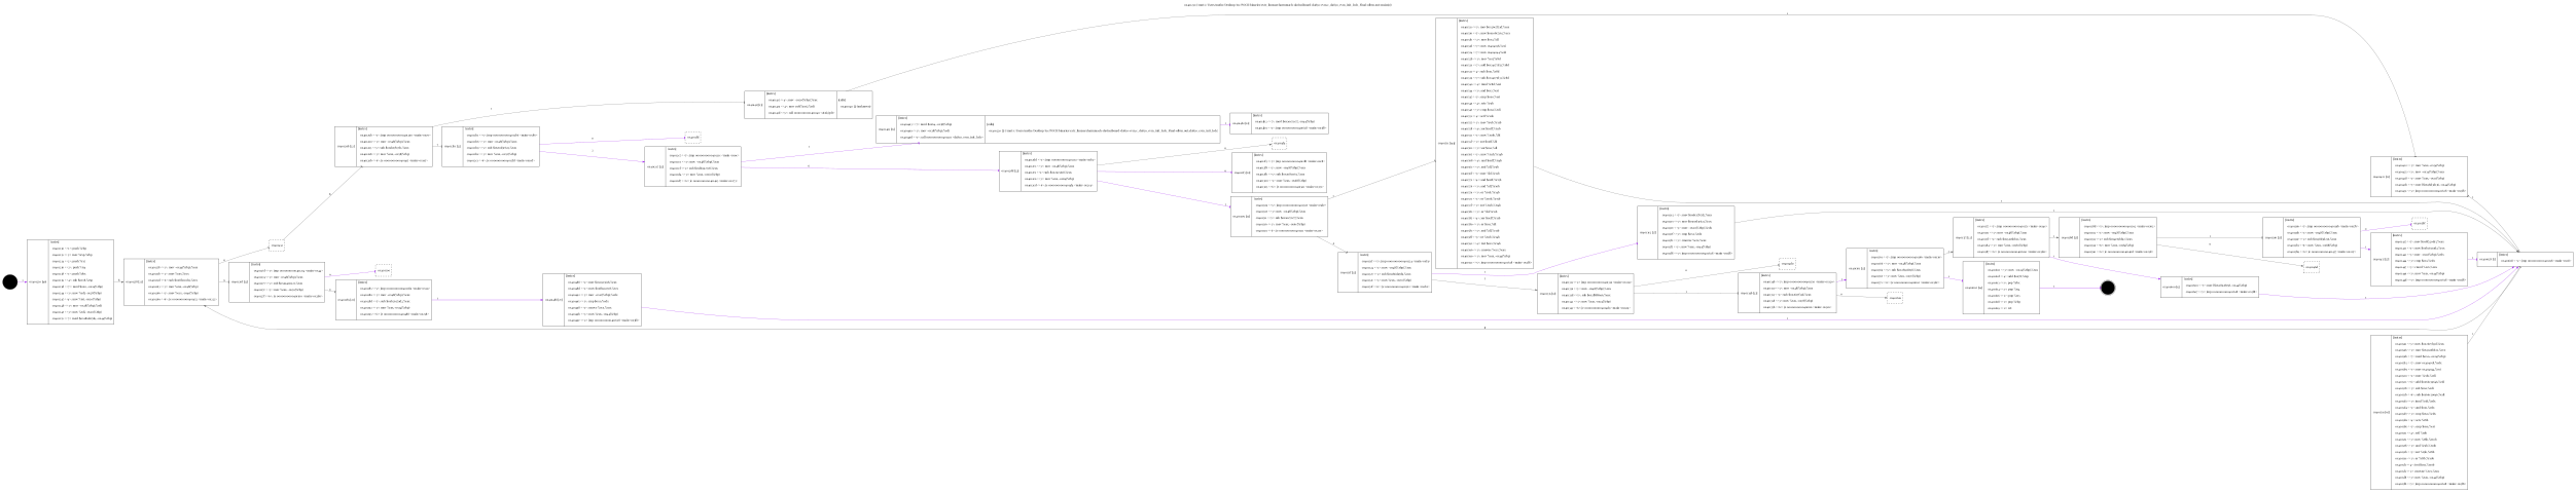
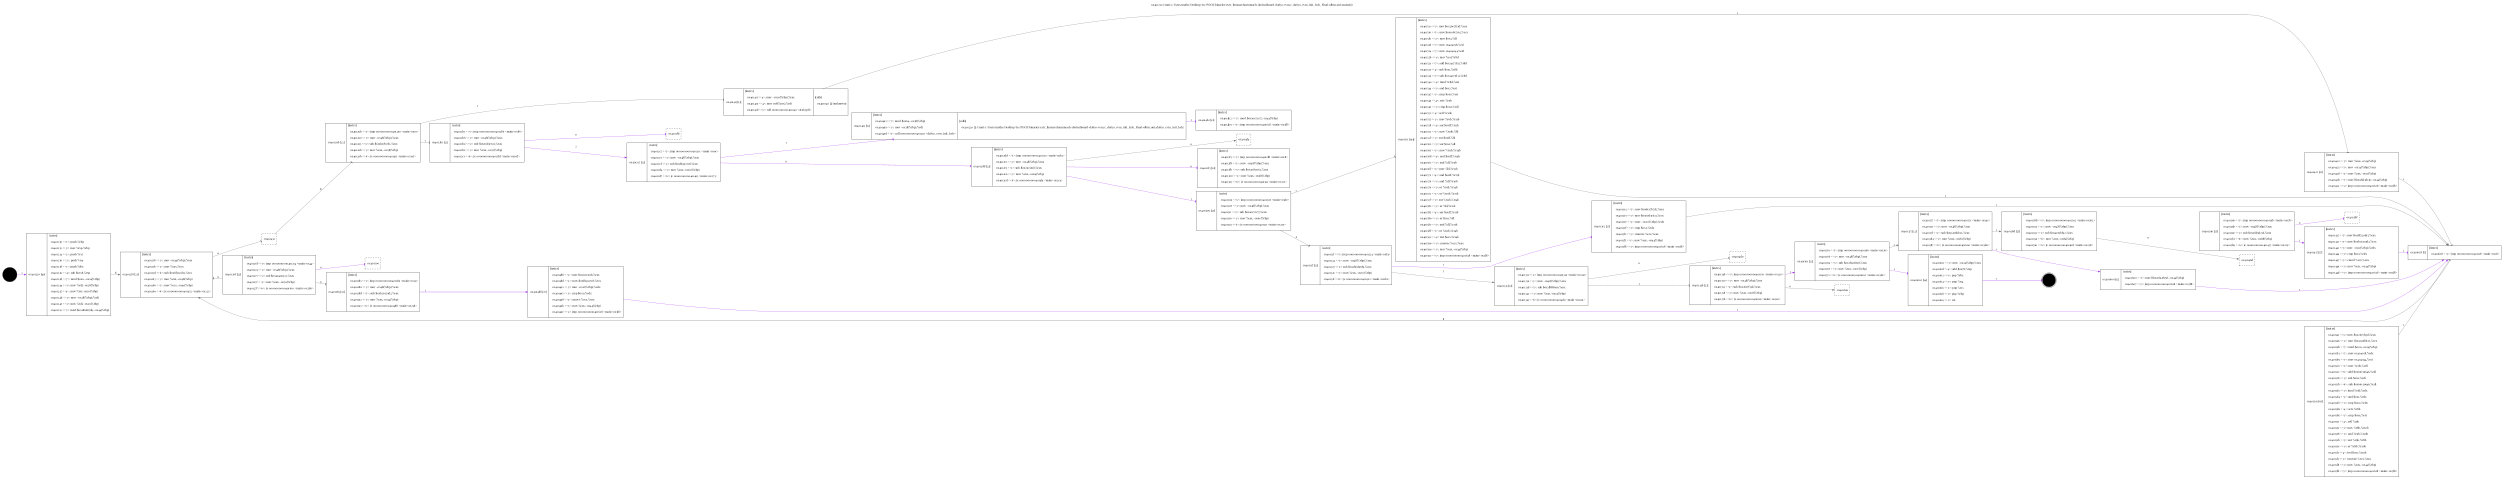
  digraph {
    fontname="Playfair Display"
    label="0x401230 (/mnt/c/Users/mathe/Desktop/tcc/POCII/binaries/extr_linuxarcharmmach-davinciboard-da830-evm.c_da830_evm_init_lcdc_Final-ollvm.out::main(0))"
    labelloc=t
    rankdir=LR
    node [fontname="Playfair Display" shape=record]
    edge [arrowhead=tee color=gray40 fontname="Playfair Display"]
    Entry [fillcolor=black height=0.3 shape=circle style=filled width=0.3]
    n2 [label="{\n     0x401230 [40]\l\n     | [instrs]\l\n     &nbsp;&nbsp;0x401230 \<+1\>: push %rbp\l\n     &nbsp;&nbsp;0x401231 \<+3\>: mov %rsp,%rbp\l\n     &nbsp;&nbsp;0x401234 \<+2\>: push %r15\l\n     &nbsp;&nbsp;0x401236 \<+2\>: push %r14\l\n     &nbsp;&nbsp;0x401238 \<+1\>: push %rbx\l\n     &nbsp;&nbsp;0x401239 \<+4\>: sub $0x78,%rsp\l\n     &nbsp;&nbsp;0x40123d \<+7\>: movl $0x0,-0x24(%rbp)\l\n     &nbsp;&nbsp;0x401244 \<+3\>: mov %edi,-0x28(%rbp)\l\n     &nbsp;&nbsp;0x401247 \<+4\>: mov %rsi,-0x30(%rbp)\l\n     &nbsp;&nbsp;0x40124b \<+3\>: mov -0x28(%rbp),%edi\l\n     &nbsp;&nbsp;0x40124e \<+3\>: mov %edi,-0x20(%rbp)\l\n     &nbsp;&nbsp;0x401251 \<+7\>: movl $0x186da7d9,-0x44(%rbp)\l\n  }"]
    n3 [label="{\n     0x401258 [23]\l\n     | [instrs]\l\n     &nbsp;&nbsp;0x401258 \<+3\>: mov -0x44(%rbp),%eax\l\n     &nbsp;&nbsp;0x40125b \<+2\>: mov %eax,%ecx\l\n     &nbsp;&nbsp;0x40125d \<+6\>: sub $0x8f220d15,%ecx\l\n     &nbsp;&nbsp;0x401263 \<+3\>: mov %eax,-0x48(%rbp)\l\n     &nbsp;&nbsp;0x401266 \<+3\>: mov %ecx,-0x4c(%rbp)\l\n     &nbsp;&nbsp;0x401269 \<+6\>: je 0000000000401452 \<main+0x222\>\l\n  }"]
    n4 [label="{\n     0x401452\l\n  }" style=dashed]
    n5 [label="{\n     0x40126f [22]\l\n     | [instrs]\l\n     &nbsp;&nbsp;0x40126f \<+5\>: jmp 0000000000401274 \<main+0x44\>\l\n     &nbsp;&nbsp;0x401274 \<+3\>: mov -0x48(%rbp),%eax\l\n     &nbsp;&nbsp;0x401277 \<+5\>: sub $0xaa40052c,%eax\l\n     &nbsp;&nbsp;0x40127c \<+3\>: mov %eax,-0x50(%rbp)\l\n     &nbsp;&nbsp;0x40127f \<+6\>: je 0000000000401500 \<main+0x2d0\>\l\n  }"]
    n6 [label="{\n     0x40129b [22]\l\n     | [instrs]\l\n     &nbsp;&nbsp;0x40129b \<+5\>: jmp 00000000004012a0 \<main+0x70\>\l\n     &nbsp;&nbsp;0x4012a0 \<+3\>: mov -0x48(%rbp),%eax\l\n     &nbsp;&nbsp;0x4012a3 \<+5\>: sub $0xdc17b7d2,%eax\l\n     &nbsp;&nbsp;0x4012a8 \<+3\>: mov %eax,-0x58(%rbp)\l\n     &nbsp;&nbsp;0x4012ab \<+6\>: je 0000000000401415 \<main+0x1e5\>\l\n  }"]
    n7 [label="{\n     0x401500\l\n  }" style=dashed]
    n8 [label="{\n     0x401285 [22]\l\n     | [instrs]\l\n     &nbsp;&nbsp;0x401285 \<+5\>: jmp 000000000040128a \<main+0x5a\>\l\n     &nbsp;&nbsp;0x40128a \<+3\>: mov -0x48(%rbp),%eax\l\n     &nbsp;&nbsp;0x40128d \<+5\>: sub $0xb2637ad2,%eax\l\n     &nbsp;&nbsp;0x401292 \<+3\>: mov %eax,-0x54(%rbp)\l\n     &nbsp;&nbsp;0x401295 \<+6\>: je 0000000000401488 \<main+0x258\>\l\n  }"]
    n9 [label="{\n     0x401488 [27]\l\n     | [instrs]\l\n     &nbsp;&nbsp;0x401488 \<+5\>: mov $0x29c5618,%eax\l\n     &nbsp;&nbsp;0x40148d \<+5\>: mov $0xf69927c8,%ecx\l\n     &nbsp;&nbsp;0x401492 \<+3\>: mov -0x1c(%rbp),%edx\l\n     &nbsp;&nbsp;0x401495 \<+3\>: cmp $0x0,%edx\l\n     &nbsp;&nbsp;0x401498 \<+3\>: cmove %ecx,%eax\l\n     &nbsp;&nbsp;0x40149b \<+3\>: mov %eax,-0x44(%rbp)\l\n     &nbsp;&nbsp;0x40149e \<+5\>: jmp 0000000000401628 \<main+0x3f8\>\l\n  }"]
    Exit [fillcolor=black height=0.3 peripheries=2 shape=circle style=filled width=0.3]
    n11 [label="{\n     0x401628 [5]\l\n     | [instrs]\l\n     &nbsp;&nbsp;0x401628 \<+5\>: jmp 0000000000401258 \<main+0x28\>\l\n  }"]
    n12 [label="{\n     0x401415 [13]\l\n     | [instrs]\l\n     &nbsp;&nbsp;0x401415 \<+4\>: mov -0x30(%rbp),%rax\l\n     &nbsp;&nbsp;0x401419 \<+4\>: mov 0x8(%rax),%rdi\l\n     &nbsp;&nbsp;0x40141d \<+5\>: call 0000000000401040 \<atoi@plt\>\l\n     | [calls]\l\n     &nbsp;&nbsp;0x401040 \{1\} (unknown)\l\n  }"]
    n13 [label="{\n     0x4012b1 [22]\l\n     | [instrs]\l\n     &nbsp;&nbsp;0x4012b1 \<+5\>: jmp 00000000004012b6 \<main+0x86\>\l\n     &nbsp;&nbsp;0x4012b6 \<+3\>: mov -0x48(%rbp),%eax\l\n     &nbsp;&nbsp;0x4012b9 \<+5\>: sub $0xe0d3e623,%eax\l\n     &nbsp;&nbsp;0x4012be \<+3\>: mov %eax,-0x5c(%rbp)\l\n     &nbsp;&nbsp;0x4012c1 \<+6\>: je 00000000004013fd \<main+0x1cd\>\l\n  }"]
    n14 [label="{\n     0x4014b2 [12]\l\n     | [instrs]\l\n     &nbsp;&nbsp;0x4014b2 \<+7\>: movl $0x10e7ce77,-0x44(%rbp)\l\n     &nbsp;&nbsp;0x4014b9 \<+5\>: jmp 0000000000401628 \<main+0x3f8\>\l\n  }"]
    n15 [label="{\n     0x401422 [21]\l\n     | [instrs]\l\n     &nbsp;&nbsp;0x401422 \<+3\>: mov %eax,-0x34(%rbp)\l\n     &nbsp;&nbsp;0x401425 \<+3\>: mov -0x34(%rbp),%eax\l\n     &nbsp;&nbsp;0x401428 \<+3\>: mov %eax,-0x1c(%rbp)\l\n     &nbsp;&nbsp;0x40142b \<+7\>: movl $0x58d3d236,-0x44(%rbp)\l\n     &nbsp;&nbsp;0x401432 \<+5\>: jmp 0000000000401628 \<main+0x3f8\>\l\n  }"]
    n16 [label="{\n     0x4013fd\l\n  }" style=dashed]
    n17 [label="{\n     0x4012c7 [22]\l\n     | [instrs]\l\n     &nbsp;&nbsp;0x4012c7 \<+5\>: jmp 00000000004012cc \<main+0x9c\>\l\n     &nbsp;&nbsp;0x4012cc \<+3\>: mov -0x48(%rbp),%eax\l\n     &nbsp;&nbsp;0x4012cf \<+5\>: sub $0xf69927c8,%eax\l\n     &nbsp;&nbsp;0x4012d4 \<+3\>: mov %eax,-0x60(%rbp)\l\n     &nbsp;&nbsp;0x4012d7 \<+6\>: je 00000000004014a3 \<main+0x273\>\l\n  }"]
    n18 [label="{\n     0x4013bf\l\n  }" style=dashed]
    n19 [label="{\n     0x4014a3 [15]\l\n     | [instrs]\l\n     &nbsp;&nbsp;0x4014a3 \<+7\>: movl $0x64,-0x38(%rbp)\l\n     &nbsp;&nbsp;0x4014aa \<+3\>: mov -0x38(%rbp),%edi\l\n     &nbsp;&nbsp;0x4014ad \<+5\>: call 0000000000401220 \<da830_evm_init_lcdc\>\l\n     | [calls]\l\n     &nbsp;&nbsp;0x401220 \{1\} (/mnt/c/Users/mathe/Desktop/tcc/POCII/binaries/extr_linuxarcharmmach-davinciboard-da830-evm.c_da830_evm_init_lcdc_Final-ollvm.out::da830_evm_init_lcdc)\l\n  }"]
    n20 [label="{\n     0x4012dd [22]\l\n     | [instrs]\l\n     &nbsp;&nbsp;0x4012dd \<+5\>: jmp 00000000004012e2 \<main+0xb2\>\l\n     &nbsp;&nbsp;0x4012e2 \<+3\>: mov -0x48(%rbp),%eax\l\n     &nbsp;&nbsp;0x4012e5 \<+5\>: sub $0x29c5618,%eax\l\n     &nbsp;&nbsp;0x4012ea \<+3\>: mov %eax,-0x64(%rbp)\l\n     &nbsp;&nbsp;0x4012ed \<+6\>: je 00000000004014f4 \<main+0x2c4\>\l\n  }"]
    n21 [label="{\n     0x401437 [27]\l\n     | [instrs]\l\n     &nbsp;&nbsp;0x401437 \<+5\>: mov $0x8f220d15,%eax\l\n     &nbsp;&nbsp;0x40143c \<+5\>: mov $0xb2637ad2,%ecx\l\n     &nbsp;&nbsp;0x401441 \<+3\>: mov -0x1c(%rbp),%edx\l\n     &nbsp;&nbsp;0x401444 \<+3\>: cmp $0x1,%edx\l\n     &nbsp;&nbsp;0x401447 \<+3\>: cmovl %ecx,%eax\l\n     &nbsp;&nbsp;0x40144a \<+3\>: mov %eax,-0x44(%rbp)\l\n     &nbsp;&nbsp;0x40144d \<+5\>: jmp 0000000000401628 \<main+0x3f8\>\l\n  }"]
    n22 [label="{\n     0x4014f4\l\n  }" style=dashed]
    n23 [label="{\n     0x4012f3 [22]\l\n     | [instrs]\l\n     &nbsp;&nbsp;0x4012f3 \<+5\>: jmp 00000000004012f8 \<main+0xc8\>\l\n     &nbsp;&nbsp;0x4012f8 \<+3\>: mov -0x48(%rbp),%eax\l\n     &nbsp;&nbsp;0x4012fb \<+5\>: sub $0x108c7162,%eax\l\n     &nbsp;&nbsp;0x401300 \<+3\>: mov %eax,-0x68(%rbp)\l\n     &nbsp;&nbsp;0x401303 \<+6\>: je 00000000004015a1 \<main+0x371\>\l\n  }"]
    n24 [label="{\n     0x401309 [22]\l\n     | [instrs]\l\n     &nbsp;&nbsp;0x401309 \<+5\>: jmp 000000000040130e \<main+0xde\>\l\n     &nbsp;&nbsp;0x40130e \<+3\>: mov -0x48(%rbp),%eax\l\n     &nbsp;&nbsp;0x401311 \<+5\>: sub $0x10e7ce77,%eax\l\n     &nbsp;&nbsp;0x401316 \<+3\>: mov %eax,-0x6c(%rbp)\l\n     &nbsp;&nbsp;0x401319 \<+6\>: je 0000000000401511 \<main+0x2e1\>\l\n  }"]
    n25 [label="{\n     0x4013a6 [25]\l\n     | [instrs]\l\n     &nbsp;&nbsp;0x4013a6 \<+5\>: jmp 00000000004013ab \<main+0x17b\>\l\n     &nbsp;&nbsp;0x4013ab \<+3\>: mov -0x48(%rbp),%eax\l\n     &nbsp;&nbsp;0x4013ae \<+5\>: sub $0x58d3d236,%eax\l\n     &nbsp;&nbsp;0x4013b3 \<+6\>: mov %eax,-0x88(%rbp)\l\n     &nbsp;&nbsp;0x4013b9 \<+6\>: je 0000000000401437 \<main+0x207\>\l\n  }"]
    n26 [label="{\n     0x40146d\l\n  }" style=dashed]
    n27 [label="{\n     0x4015a1 [95]\l\n     | [instrs]\l\n     &nbsp;&nbsp;0x4015a1 \<+5\>: mov $0x26e7f33d,%eax\l\n     &nbsp;&nbsp;0x4015a6 \<+5\>: mov $0x32a6bb22,%ecx\l\n     &nbsp;&nbsp;0x4015ab \<+7\>: movl $0x0,-0x24(%rbp)\l\n     &nbsp;&nbsp;0x4015b2 \<+7\>: mov 0x404058,%edx\l\n     &nbsp;&nbsp;0x4015b9 \<+7\>: mov 0x404044,%esi\l\n     &nbsp;&nbsp;0x4015c0 \<+2\>: mov %edx,%edi\l\n     &nbsp;&nbsp;0x4015c2 \<+6\>: add $0x66c39646,%edi\l\n     &nbsp;&nbsp;0x4015c8 \<+3\>: sub $0x1,%edi\l\n     &nbsp;&nbsp;0x4015cb \<+6\>: sub $0x66c39646,%edi\l\n     &nbsp;&nbsp;0x4015d1 \<+3\>: imul %edi,%edx\l\n     &nbsp;&nbsp;0x4015d4 \<+3\>: and $0x1,%edx\l\n     &nbsp;&nbsp;0x4015d7 \<+3\>: cmp $0x0,%edx\l\n     &nbsp;&nbsp;0x4015da \<+4\>: sete %r8b\l\n     &nbsp;&nbsp;0x4015de \<+3\>: cmp $0xa,%esi\l\n     &nbsp;&nbsp;0x4015e1 \<+4\>: setl %r9b\l\n     &nbsp;&nbsp;0x4015e5 \<+3\>: mov %r8b,%r10b\l\n     &nbsp;&nbsp;0x4015e8 \<+3\>: and %r9b,%r10b\l\n     &nbsp;&nbsp;0x4015eb \<+3\>: xor %r9b,%r8b\l\n     &nbsp;&nbsp;0x4015ee \<+3\>: or %r8b,%r10b\l\n     &nbsp;&nbsp;0x4015f1 \<+4\>: test $0x1,%r10b\l\n     &nbsp;&nbsp;0x4015f5 \<+3\>: cmovne %ecx,%eax\l\n     &nbsp;&nbsp;0x4015f8 \<+3\>: mov %eax,-0x44(%rbp)\l\n     &nbsp;&nbsp;0x4015fb \<+5\>: jmp 0000000000401628 \<main+0x3f8\>\l\n  }"]
    n28 [label="{\n     0x401511 [144]\l\n     | [instrs]\l\n     &nbsp;&nbsp;0x401511 \<+5\>: mov $0x26e7f33d,%eax\l\n     &nbsp;&nbsp;0x401516 \<+5\>: mov $0x108c7162,%ecx\l\n     &nbsp;&nbsp;0x40151b \<+2\>: mov $0x1,%dl\l\n     &nbsp;&nbsp;0x40151d \<+7\>: mov 0x404058,%esi\l\n     &nbsp;&nbsp;0x401524 \<+7\>: mov 0x404044,%edi\l\n     &nbsp;&nbsp;0x40152b \<+3\>: mov %esi,%r8d\l\n     &nbsp;&nbsp;0x40152e \<+7\>: add $0x14c77d33,%r8d\l\n     &nbsp;&nbsp;0x401535 \<+4\>: sub $0x1,%r8d\l\n     &nbsp;&nbsp;0x401539 \<+7\>: sub $0x14c77d33,%r8d\l\n     &nbsp;&nbsp;0x401540 \<+4\>: imul %r8d,%esi\l\n     &nbsp;&nbsp;0x401544 \<+3\>: and $0x1,%esi\l\n     &nbsp;&nbsp;0x401547 \<+3\>: cmp $0x0,%esi\l\n     &nbsp;&nbsp;0x40154a \<+4\>: sete %r9b\l\n     &nbsp;&nbsp;0x40154e \<+3\>: cmp $0xa,%edi\l\n     &nbsp;&nbsp;0x401551 \<+4\>: setl %r10b\l\n     &nbsp;&nbsp;0x401555 \<+3\>: mov %r9b,%r11b\l\n     &nbsp;&nbsp;0x401558 \<+4\>: xor $0xff,%r11b\l\n     &nbsp;&nbsp;0x40155c \<+3\>: mov %r10b,%bl\l\n     &nbsp;&nbsp;0x40155f \<+3\>: xor $0xff,%bl\l\n     &nbsp;&nbsp;0x401562 \<+3\>: xor $0x1,%dl\l\n     &nbsp;&nbsp;0x401565 \<+3\>: mov %r11b,%r14b\l\n     &nbsp;&nbsp;0x401568 \<+4\>: and $0xff,%r14b\l\n     &nbsp;&nbsp;0x40156c \<+3\>: and %dl,%r9b\l\n     &nbsp;&nbsp;0x40156f \<+3\>: mov %bl,%r15b\l\n     &nbsp;&nbsp;0x401572 \<+4\>: and $0xff,%r15b\l\n     &nbsp;&nbsp;0x401576 \<+3\>: and %dl,%r10b\l\n     &nbsp;&nbsp;0x401579 \<+3\>: or %r9b,%r14b\l\n     &nbsp;&nbsp;0x40157c \<+3\>: or %r10b,%r15b\l\n     &nbsp;&nbsp;0x40157f \<+3\>: xor %r15b,%r14b\l\n     &nbsp;&nbsp;0x401582 \<+3\>: or %bl,%r11b\l\n     &nbsp;&nbsp;0x401585 \<+4\>: xor $0xff,%r11b\l\n     &nbsp;&nbsp;0x401589 \<+3\>: or $0x1,%dl\l\n     &nbsp;&nbsp;0x40158c \<+3\>: and %dl,%r11b\l\n     &nbsp;&nbsp;0x40158f \<+3\>: or %r11b,%r14b\l\n     &nbsp;&nbsp;0x401592 \<+4\>: test $0x1,%r14b\l\n     &nbsp;&nbsp;0x401596 \<+3\>: cmovne %ecx,%eax\l\n     &nbsp;&nbsp;0x401599 \<+3\>: mov %eax,-0x44(%rbp)\l\n     &nbsp;&nbsp;0x40159c \<+5\>: jmp 0000000000401628 \<main+0x3f8\>\l\n  }"]
    n29 [label="{\n     0x40131f [22]\l\n     | [instrs]\l\n     &nbsp;&nbsp;0x40131f \<+5\>: jmp 0000000000401324 \<main+0xf4\>\l\n     &nbsp;&nbsp;0x401324 \<+3\>: mov -0x48(%rbp),%eax\l\n     &nbsp;&nbsp;0x401327 \<+5\>: sub $0x186da7d9,%eax\l\n     &nbsp;&nbsp;0x40132c \<+3\>: mov %eax,-0x70(%rbp)\l\n     &nbsp;&nbsp;0x40132f \<+6\>: je 00000000004013e2 \<main+0x1b2\>\l\n  }"]
    n30 [label="{\n     0x40138d [25]\l\n     | [instrs]\l\n     &nbsp;&nbsp;0x40138d \<+5\>: jmp 0000000000401392 \<main+0x162\>\l\n     &nbsp;&nbsp;0x401392 \<+3\>: mov -0x48(%rbp),%eax\l\n     &nbsp;&nbsp;0x401395 \<+5\>: sub $0x4ee5bf92,%eax\l\n     &nbsp;&nbsp;0x40139a \<+6\>: mov %eax,-0x84(%rbp)\l\n     &nbsp;&nbsp;0x4013a0 \<+6\>: je 000000000040146d \<main+0x23d\>\l\n  }"]
    n31 [label="{\n     0x4013e2 [27]\l\n     | [instrs]\l\n     &nbsp;&nbsp;0x4013e2 \<+5\>: mov $0xdc17b7d2,%eax\l\n     &nbsp;&nbsp;0x4013e7 \<+5\>: mov $0xe0d3e623,%ecx\l\n     &nbsp;&nbsp;0x4013ec \<+3\>: mov -0x20(%rbp),%edx\l\n     &nbsp;&nbsp;0x4013ef \<+3\>: cmp $0x2,%edx\l\n     &nbsp;&nbsp;0x4013f2 \<+3\>: cmovne %ecx,%eax\l\n     &nbsp;&nbsp;0x4013f5 \<+3\>: mov %eax,-0x44(%rbp)\l\n     &nbsp;&nbsp;0x4013f8 \<+5\>: jmp 0000000000401628 \<main+0x3f8\>\l\n  }"]
    n32 [label="{\n     0x401335 [22]\l\n     | [instrs]\l\n     &nbsp;&nbsp;0x401335 \<+5\>: jmp 000000000040133a \<main+0x10a\>\l\n     &nbsp;&nbsp;0x40133a \<+3\>: mov -0x48(%rbp),%eax\l\n     &nbsp;&nbsp;0x40133d \<+5\>: sub $0x1f8886a6,%eax\l\n     &nbsp;&nbsp;0x401342 \<+3\>: mov %eax,-0x74(%rbp)\l\n     &nbsp;&nbsp;0x401345 \<+6\>: je 00000000004014d9 \<main+0x2a9\>\l\n  }"]
    n33 [label="{\n     0x401600 [12]\l\n     | [instrs]\l\n     &nbsp;&nbsp;0x401600 \<+7\>: movl $0x28928e58,-0x44(%rbp)\l\n     &nbsp;&nbsp;0x401607 \<+5\>: jmp 0000000000401628 \<main+0x3f8\>\l\n  }"]
    n34 [label="{\n     0x4014d9\l\n  }" style=dashed]
    n35 [label="{\n     0x40134b [22]\l\n     | [instrs]\l\n     &nbsp;&nbsp;0x40134b \<+5\>: jmp 0000000000401350 \<main+0x120\>\l\n     &nbsp;&nbsp;0x401350 \<+3\>: mov -0x48(%rbp),%eax\l\n     &nbsp;&nbsp;0x401353 \<+5\>: sub $0x26e7f33d,%eax\l\n     &nbsp;&nbsp;0x401358 \<+3\>: mov %eax,-0x78(%rbp)\l\n     &nbsp;&nbsp;0x40135b \<+6\>: je 000000000040161a \<main+0x3ea\>\l\n  }"]
    n36 [label="{\n     0x401377 [22]\l\n     | [instrs]\l\n     &nbsp;&nbsp;0x401377 \<+5\>: jmp 000000000040137c \<main+0x14c\>\l\n     &nbsp;&nbsp;0x40137c \<+3\>: mov -0x48(%rbp),%eax\l\n     &nbsp;&nbsp;0x40137f \<+5\>: sub $0x32a6bb22,%eax\l\n     &nbsp;&nbsp;0x401384 \<+3\>: mov %eax,-0x80(%rbp)\l\n     &nbsp;&nbsp;0x401387 \<+6\>: je 0000000000401600 \<main+0x3d0\>\l\n  }"]
    n37 [label="{\n     0x401361 [22]\l\n     | [instrs]\l\n     &nbsp;&nbsp;0x401361 \<+5\>: jmp 0000000000401366 \<main+0x136\>\l\n     &nbsp;&nbsp;0x401366 \<+3\>: mov -0x48(%rbp),%eax\l\n     &nbsp;&nbsp;0x401369 \<+5\>: sub $0x28928e58,%eax\l\n     &nbsp;&nbsp;0x40136e \<+3\>: mov %eax,-0x7c(%rbp)\l\n     &nbsp;&nbsp;0x401371 \<+6\>: je 000000000040160c \<main+0x3dc\>\l\n  }"]
    n38 [label="{\n     0x40161a\l\n  }" style=dashed]
    n39 [label="{\n     0x40160c [14]\l\n     | [instrs]\l\n     &nbsp;&nbsp;0x40160c \<+3\>: mov -0x24(%rbp),%eax\l\n     &nbsp;&nbsp;0x40160f \<+4\>: add $0x78,%rsp\l\n     &nbsp;&nbsp;0x401613 \<+1\>: pop %rbx\l\n     &nbsp;&nbsp;0x401614 \<+2\>: pop %r14\l\n     &nbsp;&nbsp;0x401616 \<+2\>: pop %r15\l\n     &nbsp;&nbsp;0x401618 \<+1\>: pop %rbp\l\n     &nbsp;&nbsp;0x401619 \<+1\>: ret\l\n  }"]
    Entry -> n2 [arrowhead=normal color=purple label=" 1"]
    n2 -> n3 [arrowhead=normal label=" 8"]
    n3 -> n4 [label=" 0"]
-   n3 -> n5 [label=" 9"]
+   n5 -> n3 [label=" 9"]
    n4 -> n6 [label=" 8"]
    n5 -> n7 [color=purple label=" 0"]
    n5 -> n8 [label=" 9"]
    n6 -> n12 [label=" 1"]
    n6 -> n13 [label=" 7"]
    n8 -> n9 [arrowhead=normal color=purple label=" 1"]
    n9 -> n11 [arrowhead=normal color=purple label=" 1"]
    n11 -> n3 [arrowhead=normal label=" 8"]
    n12 -> n15 [label=" 1"]
    n13 -> n16 [color=purple label=" 0"]
    n13 -> n17 [arrowhead=normal color=purple label=" 2"]
-   n11 -> n15 [label=" 1"]
+   n15 -> n11 [label=" 1"]
    n17 -> n19 [color=purple label=" 1"]
    n17 -> n20 [color=purple label=" 6"]
    n19 -> n14 [color=purple label=" 1"]
    n20 -> n22 [arrowhead=normal label=" 0"]
    n20 -> n23 [color=purple label=" 6"]
    n20 -> n24 [color=purple label=" 5"]
    n21 -> n11 [color=purple label=" 1"]
    n24 -> n28 [label=" 1"]
    n24 -> n29 [label=" 4"]
    n25 -> n18 [color=purple label=" 0"]
    n25 -> n21 [arrowhead=normal color=purple label=" 1"]
    n27 -> n11 [label=" 1"]
    n28 -> n11 [arrowhead=normal label=" 1"]
    n29 -> n31 [color=purple label=" 1"]
    n29 -> n32 [arrowhead=normal label=" 3"]
-   n30 -> n25 [label=" 1"]
    n30 -> n26 [arrowhead=normal label=" 0"]
    n31 -> n11 [arrowhead=normal label=" 1"]
    n32 -> n34 [label=" 0"]
    n32 -> n35 [label=" 3"]
    n33 -> n11 [arrowhead=normal color=purple label=" 1"]
    n35 -> n37 [arrowhead=normal color=purple label=" 3"]
    n35 -> n38 [arrowhead=normal label=" 0"]
    n36 -> n30 [arrowhead=normal label=" 1"]
    n36 -> n33 [arrowhead=normal color=purple label=" 1"]
    n37 -> n36 [arrowhead=normal label=" 2"]
    n37 -> n39 [color=purple label=" 1"]
    n39 -> Exit [color=purple label=" 1"]
  }
